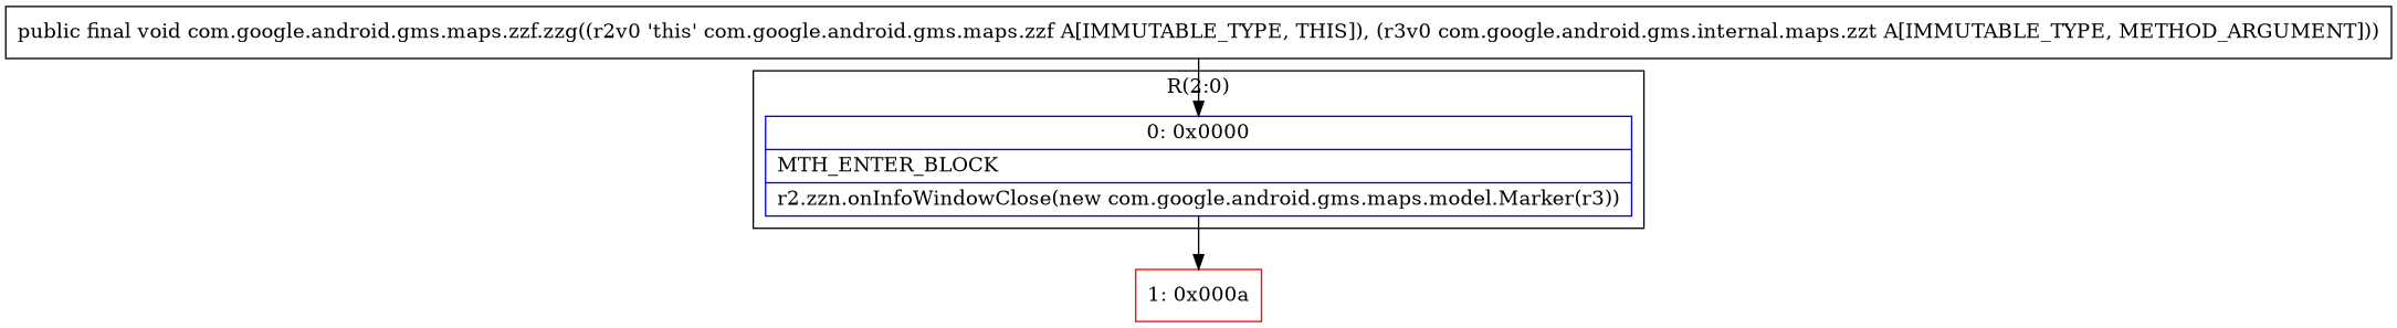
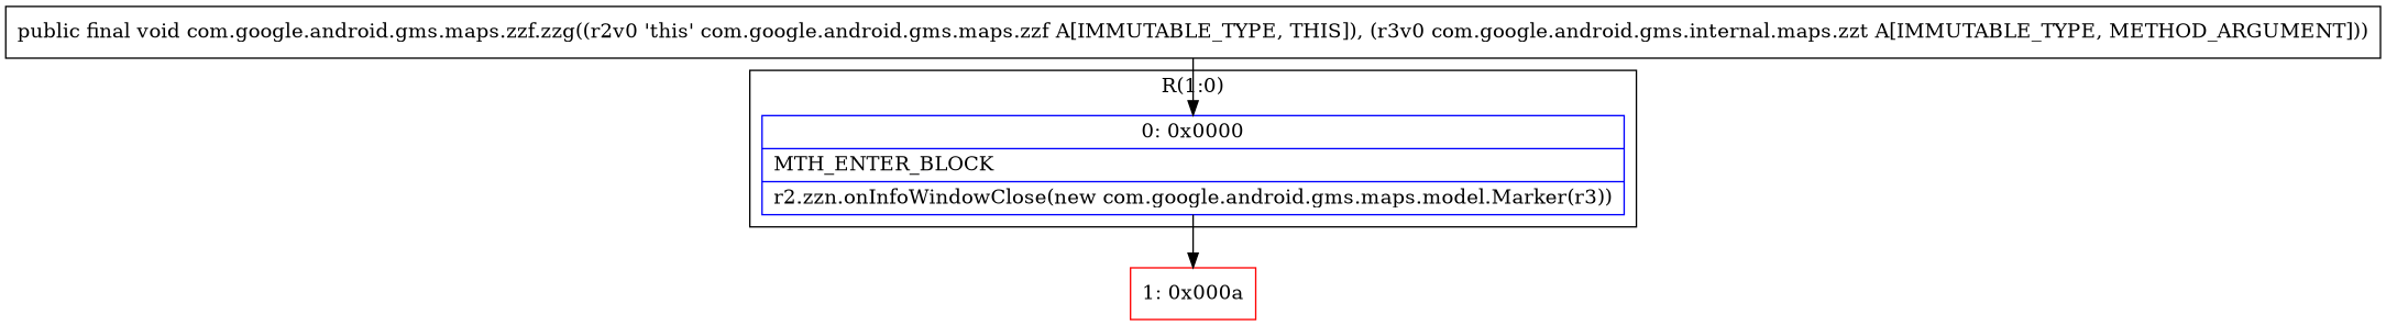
  digraph {
    node [shape=record]
    n1 [color=blue label="{0\:\ 0x0000|MTH_ENTER_BLOCK\l|r2.zzn.onInfoWindowClose(new com.google.android.gms.maps.model.Marker(r3))\l}"]
    n2 [color=red label="{1\:\ 0x000a}"]
    n3 [label="{public final void com.google.android.gms.maps.zzf.zzg((r2v0 'this' com.google.android.gms.maps.zzf A[IMMUTABLE_TYPE, THIS]), (r3v0 com.google.android.gms.internal.maps.zzt A[IMMUTABLE_TYPE, METHOD_ARGUMENT])) }"]
    subgraph cluster_1 {
-     label="R(2:0)"
+     label="R(1:0)"
      n1
    }
    n1 -> n2
    n3 -> n1
  }
